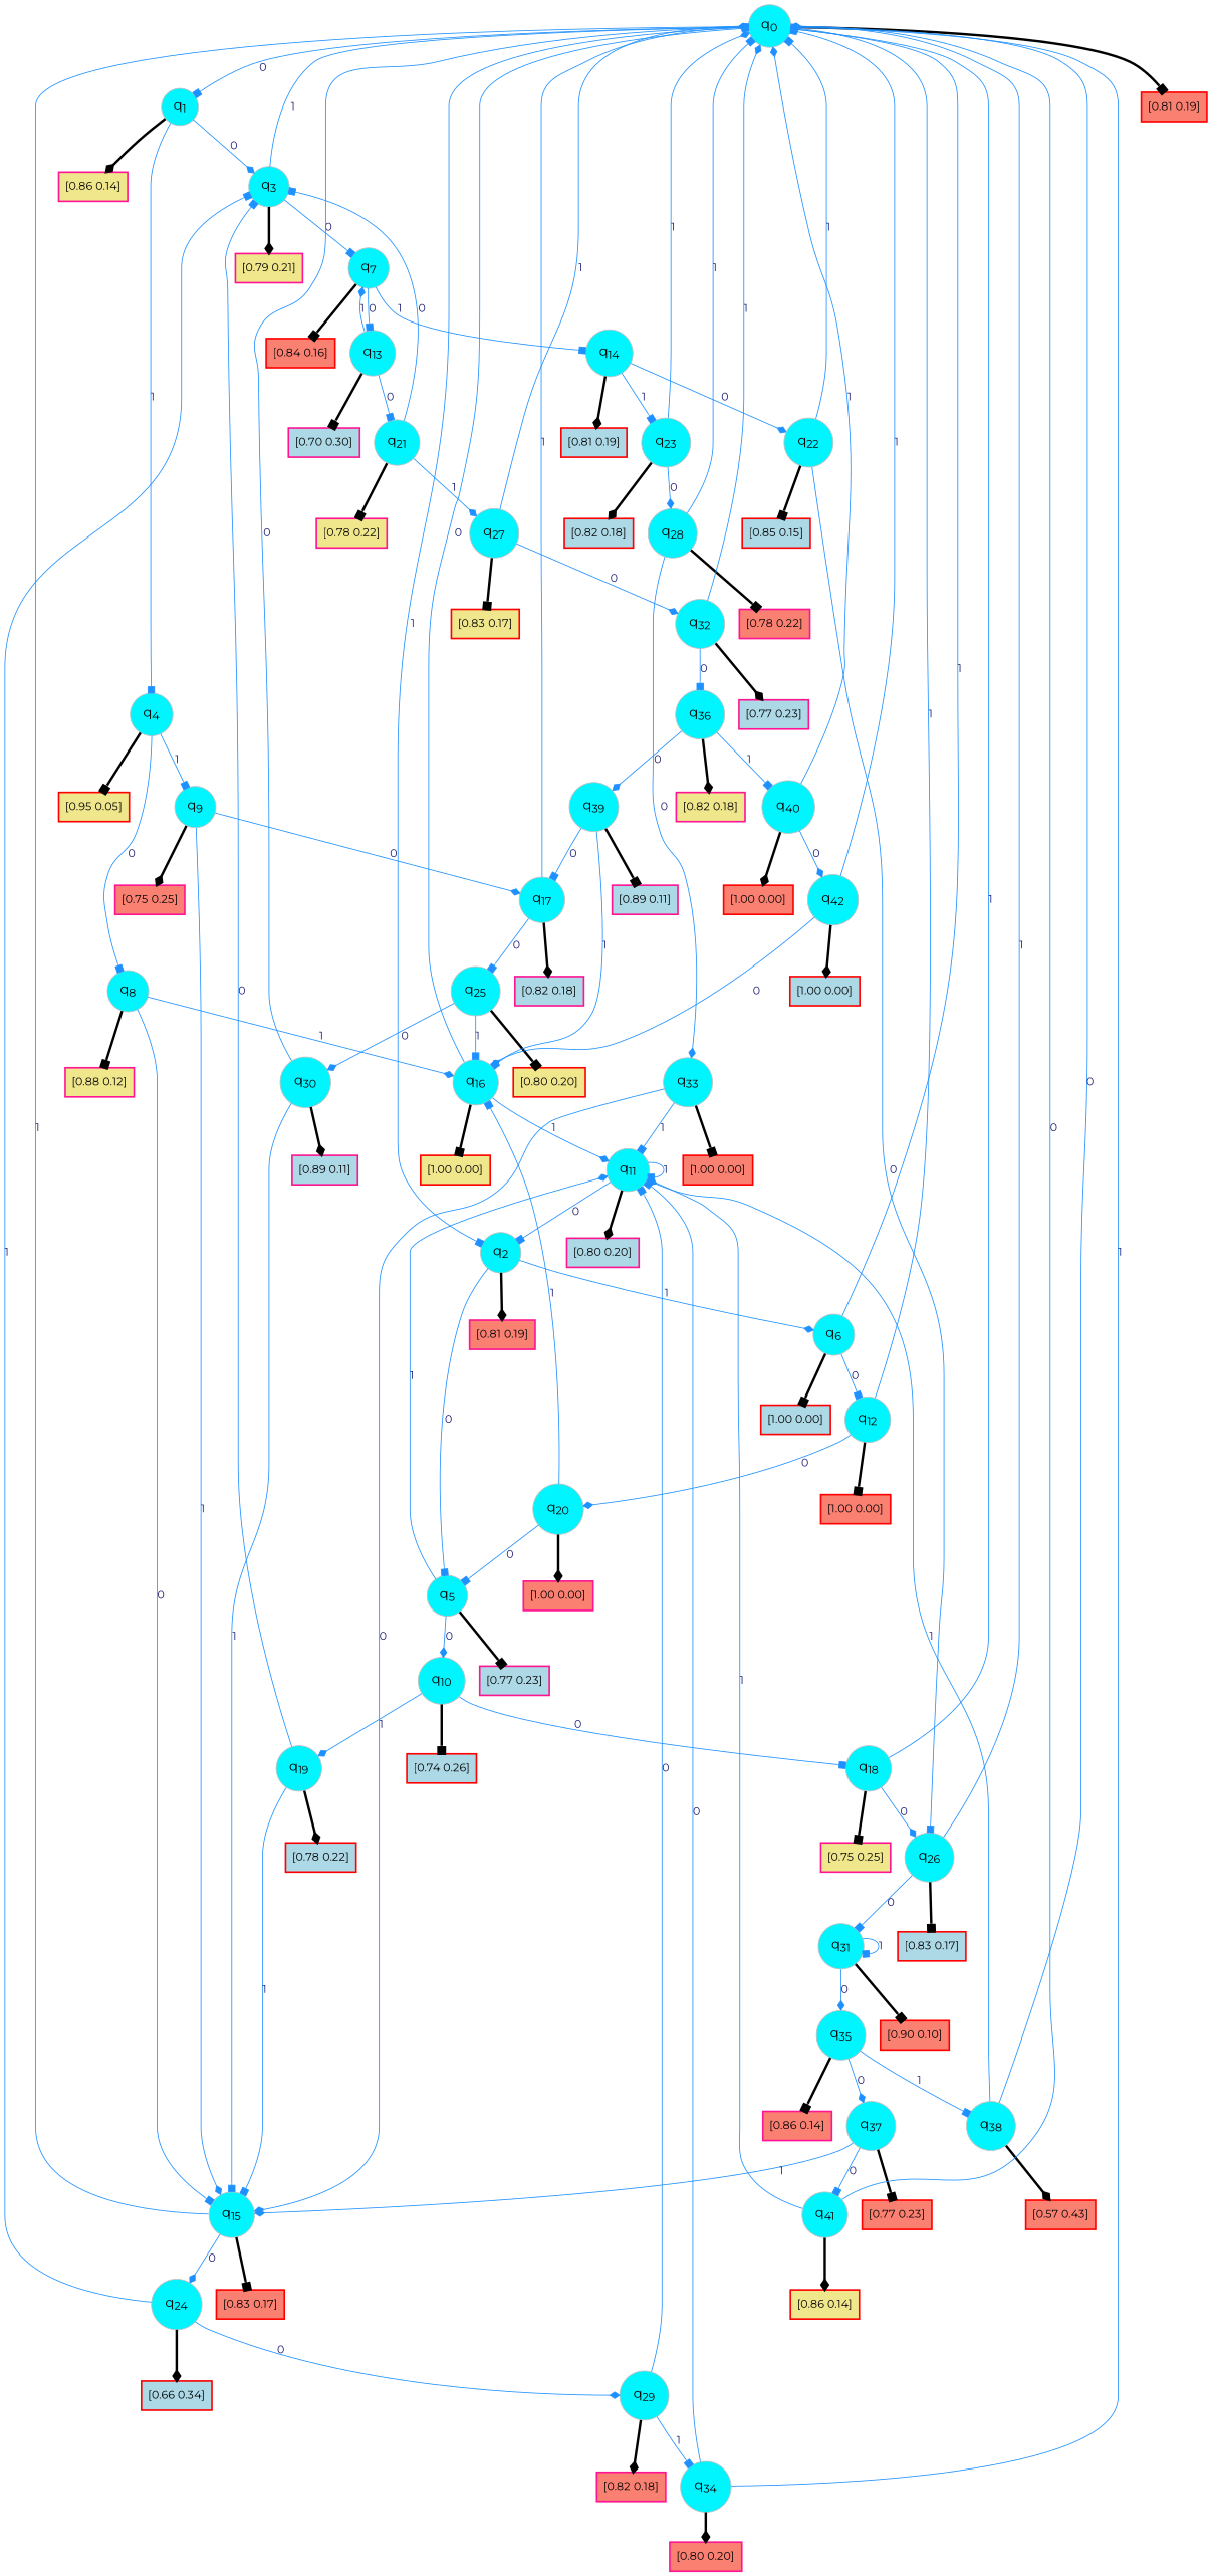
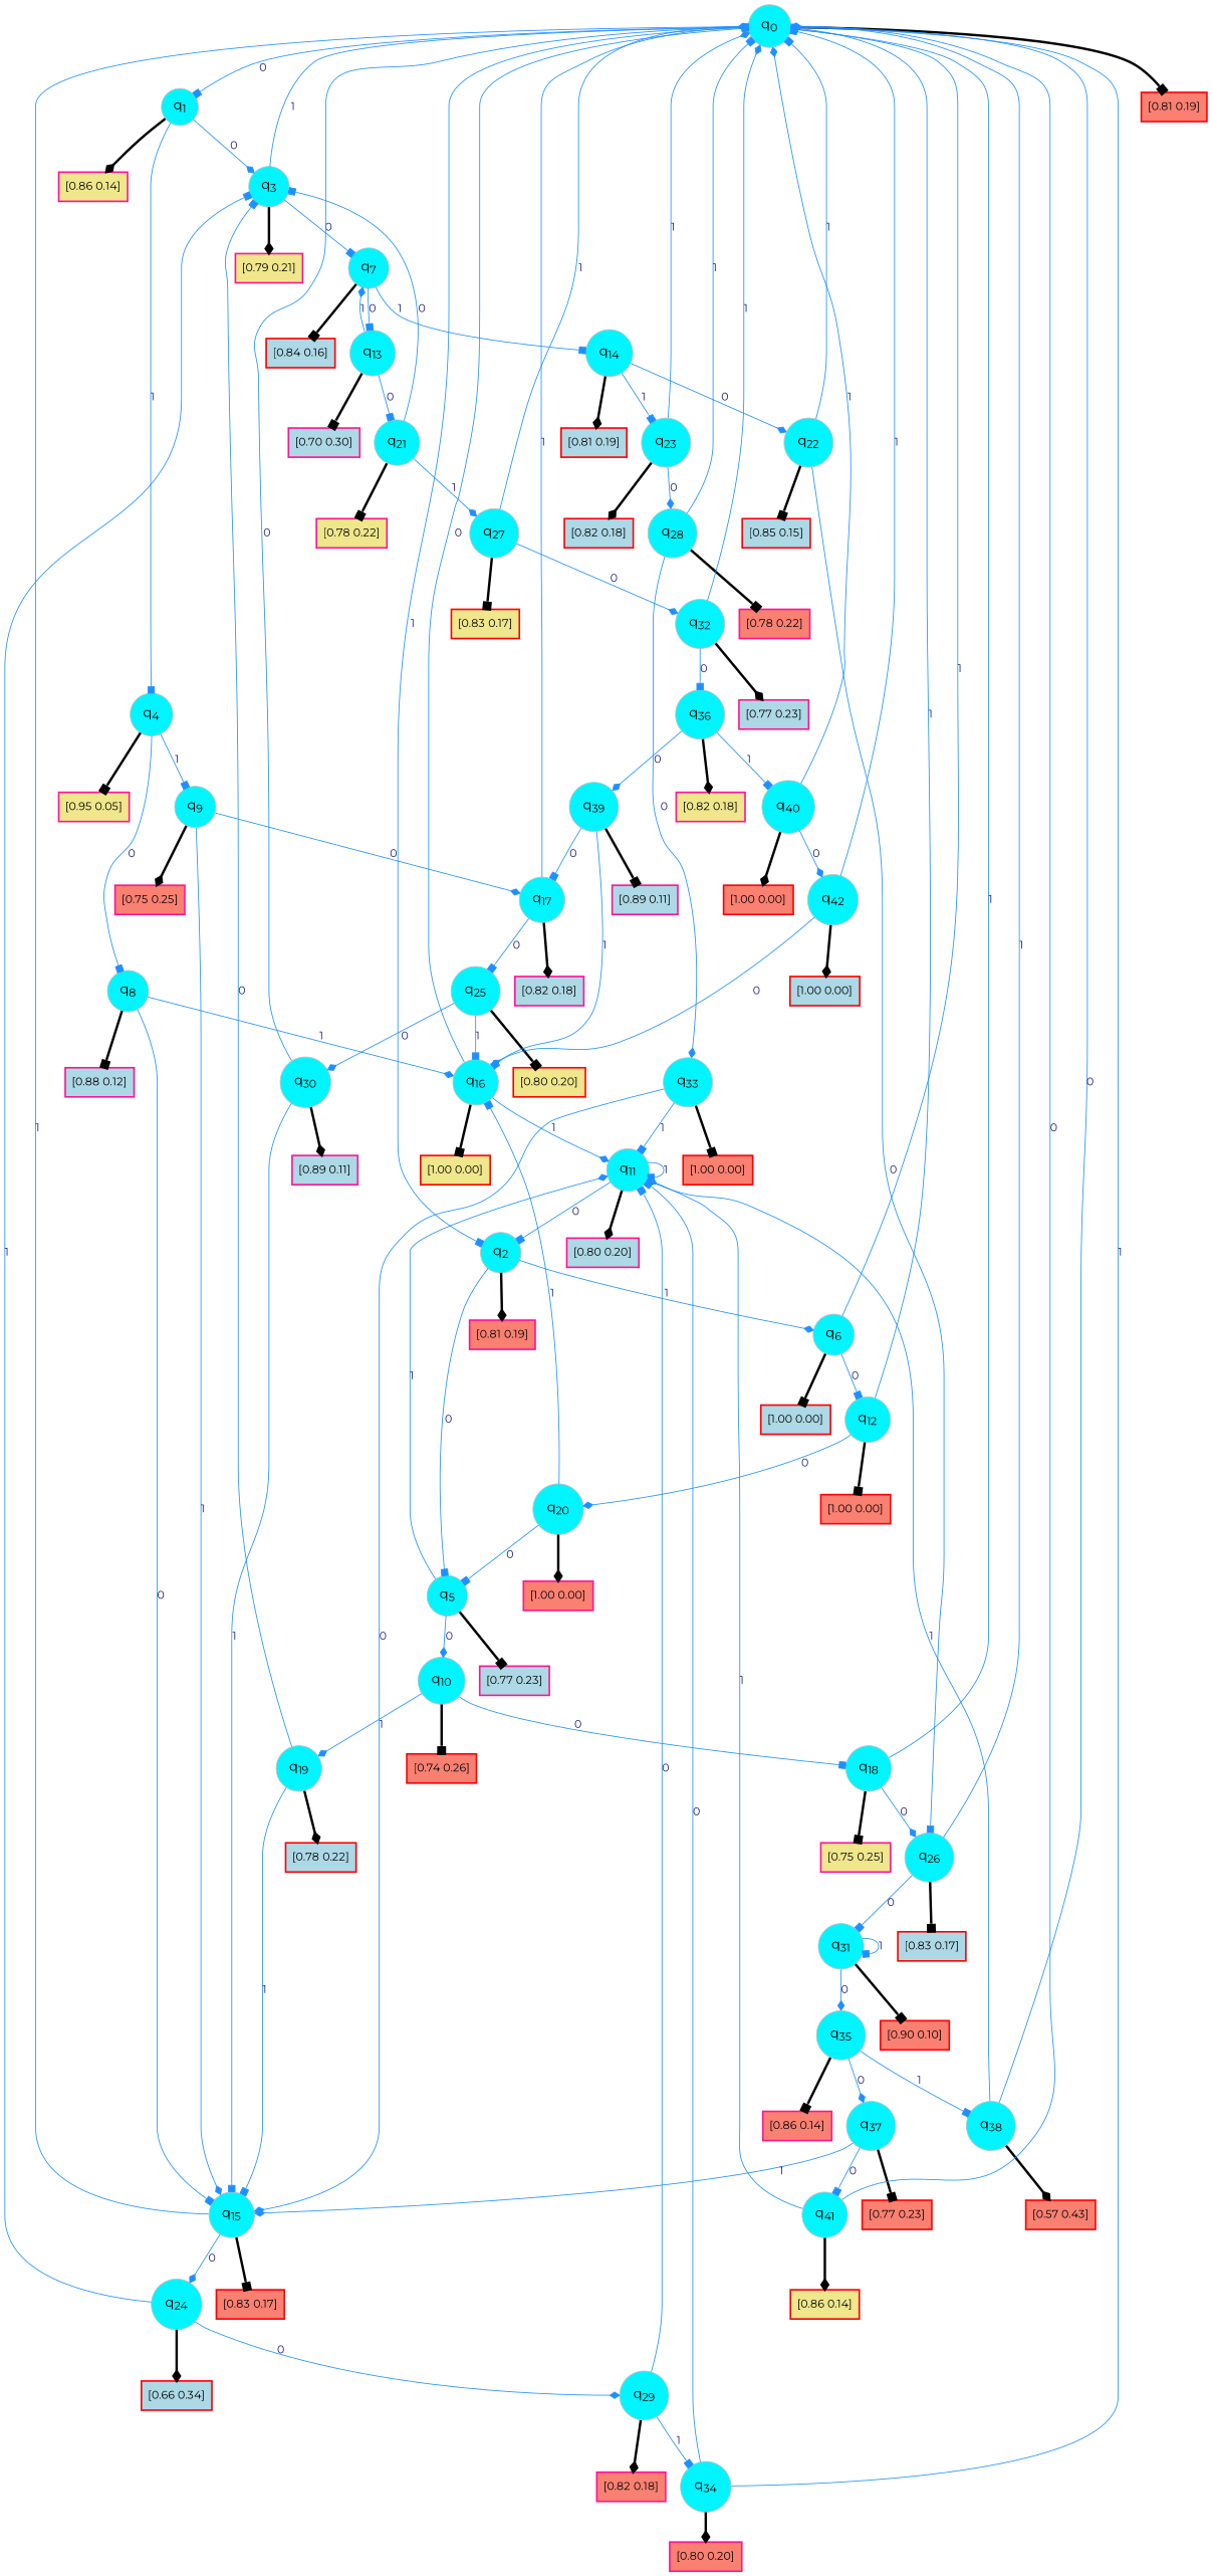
  digraph {
    fontname=Montserrat
    rankdir=TD
    node [color=gray fillcolor=turquoise1 fontcolor=black fontname=Montserrat fontsize=16 fontweight=bold shape=circle style=filled]
    edge [arrowhead=box arrowsize=1 color=dodgerblue1 fontcolor=midnightblue fontname=Montserrat fontweight=bold penwidth=1 style=solid weight=20]
    n1 [label=<q<SUB>0</SUB>>]
    n2 [label=<q<SUB>1</SUB>>]
    n3 [label=<q<SUB>2</SUB>>]
    n4 [color=red fillcolor=salmon fontsize=14 label="[0.81 0.19]" penwidth=2 shape=box]
    n5 [label=<q<SUB>3</SUB>>]
    n6 [label=<q<SUB>4</SUB>>]
    n7 [color=deeppink fillcolor=khaki fontsize=14 label="[0.86 0.14]" penwidth=2 shape=box]
    n8 [label=<q<SUB>5</SUB>>]
    n9 [label=<q<SUB>6</SUB>>]
    n10 [color=deeppink fillcolor=salmon fontsize=14 label="[0.81 0.19]" penwidth=2 shape=box]
    n11 [label=<q<SUB>7</SUB>>]
    n12 [color=deeppink fillcolor=khaki fontsize=14 label="[0.79 0.21]" penwidth=2 shape=box]
    n13 [label=<q<SUB>8</SUB>>]
    n14 [label=<q<SUB>9</SUB>>]
-   n15 [color=red fillcolor=khaki fontsize=14 label="[0.95 0.05]" penwidth=2 shape=box]
+   n15 [color=deeppink fillcolor=khaki fontsize=14 label="[0.95 0.05]" penwidth=2 shape=box]
    n16 [label=<q<SUB>10</SUB>>]
    n17 [label=<q<SUB>11</SUB>>]
    n18 [color=deeppink fillcolor=lightblue fontsize=14 label="[0.77 0.23]" penwidth=2 shape=box]
    n19 [label=<q<SUB>12</SUB>>]
    n20 [color=red fillcolor=lightblue fontsize=14 label="[1.00 0.00]" penwidth=2 shape=box]
    n21 [label=<q<SUB>13</SUB>>]
    n22 [label=<q<SUB>14</SUB>>]
-   n23 [color=red fillcolor=salmon fontsize=14 label="[0.84 0.16]" penwidth=2 shape=box]
+   n23 [color=red fillcolor=lightblue fontsize=14 label="[0.84 0.16]" penwidth=2 shape=box]
    n24 [label=<q<SUB>15</SUB>>]
    n25 [label=<q<SUB>16</SUB>>]
-   n26 [color=deeppink fillcolor=khaki fontsize=14 label="[0.88 0.12]" penwidth=2 shape=box]
+   n26 [color=deeppink fillcolor=lightblue fontsize=14 label="[0.88 0.12]" penwidth=2 shape=box]
    n27 [label=<q<SUB>17</SUB>>]
    n28 [color=deeppink fillcolor=salmon fontsize=14 label="[0.75 0.25]" penwidth=2 shape=box]
    n29 [label=<q<SUB>18</SUB>>]
    n30 [label=<q<SUB>19</SUB>>]
-   n31 [color=red fillcolor=lightblue fontsize=14 label="[0.74 0.26]" penwidth=2 shape=box]
+   n31 [color=red fillcolor=salmon fontsize=14 label="[0.74 0.26]" penwidth=2 shape=box]
    n32 [color=deeppink fillcolor=lightblue fontsize=14 label="[0.80 0.20]" penwidth=2 shape=box]
    n33 [label=<q<SUB>20</SUB>>]
    n34 [color=red fillcolor=salmon fontsize=14 label="[1.00 0.00]" penwidth=2 shape=box]
    n35 [label=<q<SUB>21</SUB>>]
    n36 [color=deeppink fillcolor=lightblue fontsize=14 label="[0.70 0.30]" penwidth=2 shape=box]
    n37 [label=<q<SUB>22</SUB>>]
    n38 [label=<q<SUB>23</SUB>>]
    n39 [color=red fillcolor=lightblue fontsize=14 label="[0.81 0.19]" penwidth=2 shape=box]
    n40 [label=<q<SUB>24</SUB>>]
    n41 [color=red fillcolor=salmon fontsize=14 label="[0.83 0.17]" penwidth=2 shape=box]
    n42 [color=red fillcolor=khaki fontsize=14 label="[1.00 0.00]" penwidth=2 shape=box]
    n43 [label=<q<SUB>25</SUB>>]
    n44 [color=deeppink fillcolor=lightblue fontsize=14 label="[0.82 0.18]" penwidth=2 shape=box]
    n45 [label=<q<SUB>26</SUB>>]
    n46 [color=deeppink fillcolor=khaki fontsize=14 label="[0.75 0.25]" penwidth=2 shape=box]
    n47 [color=red fillcolor=lightblue fontsize=14 label="[0.78 0.22]" penwidth=2 shape=box]
    n48 [color=deeppink fillcolor=salmon fontsize=14 label="[1.00 0.00]" penwidth=2 shape=box]
    n49 [label=<q<SUB>27</SUB>>]
    n50 [color=deeppink fillcolor=khaki fontsize=14 label="[0.78 0.22]" penwidth=2 shape=box]
    n51 [color=red fillcolor=lightblue fontsize=14 label="[0.85 0.15]" penwidth=2 shape=box]
    n52 [label=<q<SUB>28</SUB>>]
    n53 [color=red fillcolor=lightblue fontsize=14 label="[0.82 0.18]" penwidth=2 shape=box]
    n54 [label=<q<SUB>29</SUB>>]
    n55 [color=red fillcolor=lightblue fontsize=14 label="[0.66 0.34]" penwidth=2 shape=box]
    n56 [label=<q<SUB>30</SUB>>]
    n57 [color=red fillcolor=khaki fontsize=14 label="[0.80 0.20]" penwidth=2 shape=box]
    n58 [label=<q<SUB>31</SUB>>]
    n59 [color=red fillcolor=lightblue fontsize=14 label="[0.83 0.17]" penwidth=2 shape=box]
    n60 [label=<q<SUB>32</SUB>>]
    n61 [color=red fillcolor=khaki fontsize=14 label="[0.83 0.17]" penwidth=2 shape=box]
    n62 [label=<q<SUB>33</SUB>>]
    n63 [color=deeppink fillcolor=salmon fontsize=14 label="[0.78 0.22]" penwidth=2 shape=box]
    n64 [label=<q<SUB>34</SUB>>]
    n65 [color=deeppink fillcolor=salmon fontsize=14 label="[0.82 0.18]" penwidth=2 shape=box]
    n66 [color=deeppink fillcolor=lightblue fontsize=14 label="[0.89 0.11]" penwidth=2 shape=box]
    n67 [label=<q<SUB>35</SUB>>]
    n68 [color=red fillcolor=salmon fontsize=14 label="[0.90 0.10]" penwidth=2 shape=box]
    n69 [label=<q<SUB>36</SUB>>]
    n70 [color=deeppink fillcolor=lightblue fontsize=14 label="[0.77 0.23]" penwidth=2 shape=box]
    n71 [color=red fillcolor=salmon fontsize=14 label="[1.00 0.00]" penwidth=2 shape=box]
    n72 [color=deeppink fillcolor=salmon fontsize=14 label="[0.80 0.20]" penwidth=2 shape=box]
    n73 [label=<q<SUB>37</SUB>>]
    n74 [label=<q<SUB>38</SUB>>]
    n75 [color=deeppink fillcolor=salmon fontsize=14 label="[0.86 0.14]" penwidth=2 shape=box]
    n76 [label=<q<SUB>39</SUB>>]
    n77 [label=<q<SUB>40</SUB>>]
    n78 [color=deeppink fillcolor=khaki fontsize=14 label="[0.82 0.18]" penwidth=2 shape=box]
    n79 [label=<q<SUB>41</SUB>>]
    n80 [color=red fillcolor=salmon fontsize=14 label="[0.77 0.23]" penwidth=2 shape=box]
    n81 [color=red fillcolor=salmon fontsize=14 label="[0.57 0.43]" penwidth=2 shape=box]
    n82 [color=deeppink fillcolor=lightblue fontsize=14 label="[0.89 0.11]" penwidth=2 shape=box]
    n83 [label=<q<SUB>42</SUB>>]
    n84 [color=red fillcolor=salmon fontsize=14 label="[1.00 0.00]" penwidth=2 shape=box]
    n85 [color=red fillcolor=khaki fontsize=14 label="[0.86 0.14]" penwidth=2 shape=box]
    n86 [color=red fillcolor=lightblue fontsize=14 label="[1.00 0.00]" penwidth=2 shape=box]
    n1 -> n2 [label=0]
    n1 -> n3 [label=1]
    n1 -> n4 [color=black penwidth=3]
    n2 -> n5 [arrowhead=diamond label=0]
    n2 -> n6 [label=1]
    n2 -> n7 [arrowhead=diamond color=black penwidth=3]
    n3 -> n8 [label=0]
    n3 -> n9 [arrowhead=diamond label=1]
    n3 -> n10 [arrowhead=diamond color=black penwidth=3]
    n5 -> n1 [label=1]
    n5 -> n11 [label=0]
    n5 -> n12 [arrowhead=diamond color=black penwidth=3]
    n6 -> n13 [label=0]
    n6 -> n14 [label=1]
    n6 -> n15 [color=black penwidth=3]
    n8 -> n16 [arrowhead=diamond label=0]
    n8 -> n17 [arrowhead=diamond label=1]
    n8 -> n18 [color=black penwidth=3]
    n9 -> n1 [label=1]
    n9 -> n19 [label=0]
    n9 -> n20 [color=black penwidth=3]
    n11 -> n21 [label=0]
    n11 -> n22 [label=1]
    n11 -> n23 [color=black penwidth=3]
    n13 -> n24 [label=0]
    n13 -> n25 [arrowhead=diamond label=1]
    n13 -> n26 [color=black penwidth=3]
    n14 -> n24 [arrowhead=diamond label=1]
    n14 -> n27 [arrowhead=diamond label=0]
    n14 -> n28 [arrowhead=diamond color=black penwidth=3]
    n16 -> n29 [label=0]
    n16 -> n30 [arrowhead=diamond label=1]
    n16 -> n31 [color=black penwidth=3]
    n17 -> n3 [label=0]
    n17 -> n17 [label=1]
    n17 -> n32 [arrowhead=diamond color=black penwidth=3]
    n19 -> n1 [arrowhead=diamond label=1]
    n19 -> n33 [arrowhead=diamond label=0]
    n19 -> n34 [color=black penwidth=3]
    n21 -> n11 [arrowhead=diamond label=1]
    n21 -> n35 [label=0]
    n21 -> n36 [color=black penwidth=3]
    n22 -> n37 [arrowhead=diamond label=0]
    n22 -> n38 [label=1]
    n22 -> n39 [arrowhead=diamond color=black penwidth=3]
    n24 -> n1 [arrowhead=diamond label=1]
    n24 -> n40 [arrowhead=diamond label=0]
    n24 -> n41 [color=black penwidth=3]
    n25 -> n1 [label=0]
    n25 -> n17 [arrowhead=diamond label=1]
    n25 -> n42 [color=black penwidth=3]
    n27 -> n1 [arrowhead=diamond label=1]
    n27 -> n43 [label=0]
    n27 -> n44 [arrowhead=diamond color=black penwidth=3]
    n29 -> n1 [label=1]
    n29 -> n45 [arrowhead=diamond label=0]
    n29 -> n46 [color=black penwidth=3]
    n30 -> n5 [label=0]
    n30 -> n24 [label=1]
    n30 -> n47 [arrowhead=diamond color=black penwidth=3]
    n33 -> n8 [label=0]
    n33 -> n25 [label=1]
    n33 -> n48 [arrowhead=diamond color=black penwidth=3]
    n35 -> n5 [label=0]
    n35 -> n49 [arrowhead=diamond label=1]
    n35 -> n50 [color=black penwidth=3]
    n37 -> n1 [label=1]
    n37 -> n45 [label=0]
    n37 -> n51 [color=black penwidth=3]
    n38 -> n1 [arrowhead=diamond label=1]
    n38 -> n52 [arrowhead=diamond label=0]
    n38 -> n53 [arrowhead=diamond color=black penwidth=3]
    n40 -> n5 [label=1]
    n40 -> n54 [arrowhead=diamond label=0]
    n40 -> n55 [arrowhead=diamond color=black penwidth=3]
    n43 -> n25 [label=1]
    n43 -> n56 [arrowhead=diamond label=0]
    n43 -> n57 [color=black penwidth=3]
    n45 -> n1 [arrowhead=diamond label=1]
    n45 -> n58 [label=0]
    n45 -> n59 [color=black penwidth=3]
    n49 -> n1 [arrowhead=diamond label=1]
    n49 -> n60 [arrowhead=diamond label=0]
    n49 -> n61 [color=black penwidth=3]
    n52 -> n1 [label=1]
    n52 -> n62 [arrowhead=diamond label=0]
    n52 -> n63 [color=black penwidth=3]
    n54 -> n17 [label=0]
    n54 -> n64 [label=1]
    n54 -> n65 [arrowhead=diamond color=black penwidth=3]
    n56 -> n1 [label=0]
    n56 -> n24 [label=1]
    n56 -> n66 [arrowhead=diamond color=black penwidth=3]
    n58 -> n58 [label=1]
    n58 -> n67 [arrowhead=diamond label=0]
    n58 -> n68 [color=black penwidth=3]
    n60 -> n1 [arrowhead=diamond label=1]
    n60 -> n69 [label=0]
    n60 -> n70 [arrowhead=diamond color=black penwidth=3]
    n62 -> n17 [label=1]
    n62 -> n24 [arrowhead=diamond label=0]
    n62 -> n71 [color=black penwidth=3]
    n64 -> n1 [label=1]
    n64 -> n17 [label=0]
    n64 -> n72 [arrowhead=diamond color=black penwidth=3]
    n67 -> n73 [arrowhead=diamond label=0]
    n67 -> n74 [label=1]
    n67 -> n75 [color=black penwidth=3]
    n69 -> n76 [arrowhead=diamond label=0]
    n69 -> n77 [label=1]
    n69 -> n78 [arrowhead=diamond color=black penwidth=3]
    n73 -> n24 [arrowhead=diamond label=1]
    n73 -> n79 [label=0]
    n73 -> n80 [color=black penwidth=3]
    n74 -> n1 [arrowhead=diamond label=0]
    n74 -> n17 [arrowhead=diamond label=1]
    n74 -> n81 [arrowhead=diamond color=black penwidth=3]
    n76 -> n25 [label=1]
    n76 -> n27 [label=0]
    n76 -> n82 [color=black penwidth=3]
    n77 -> n1 [arrowhead=diamond label=1]
    n77 -> n83 [arrowhead=diamond label=0]
    n77 -> n84 [arrowhead=diamond color=black penwidth=3]
    n79 -> n1 [arrowhead=diamond label=0]
    n79 -> n17 [arrowhead=diamond label=1]
    n79 -> n85 [arrowhead=diamond color=black penwidth=3]
    n83 -> n1 [label=1]
    n83 -> n25 [arrowhead=diamond label=0]
    n83 -> n86 [arrowhead=diamond color=black penwidth=3]
  }
